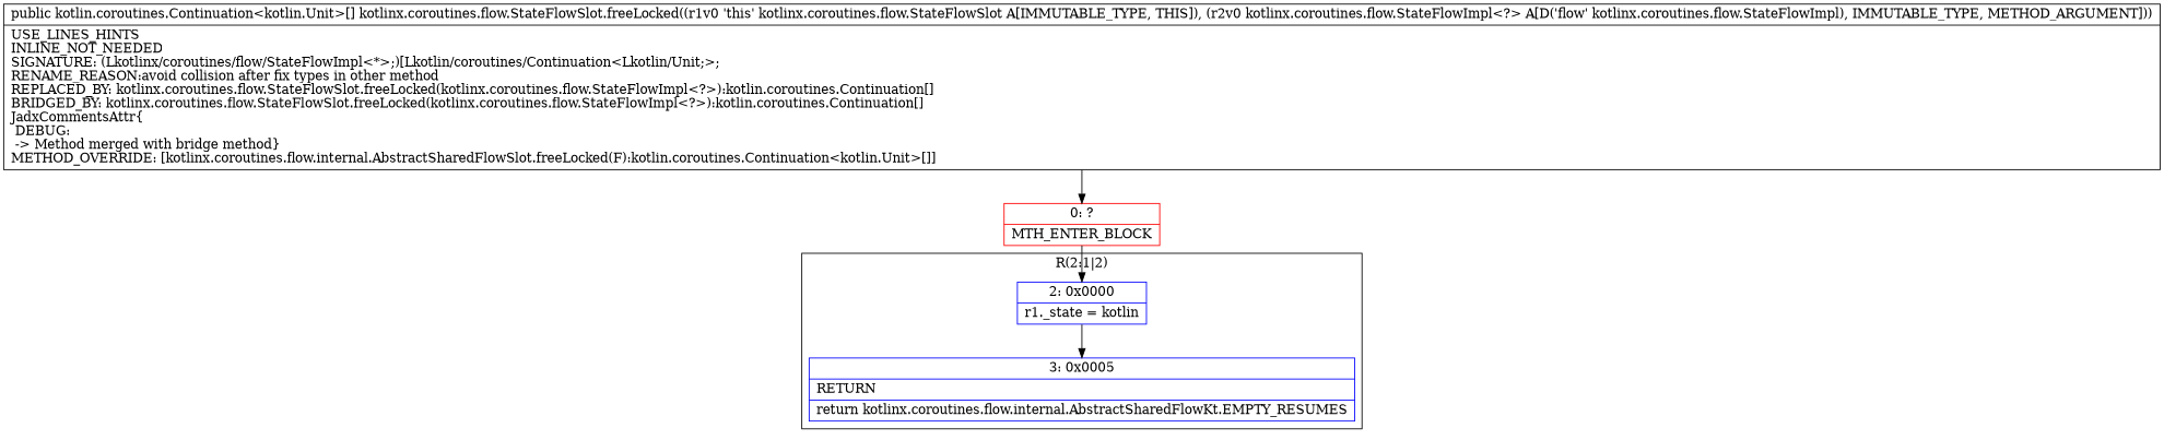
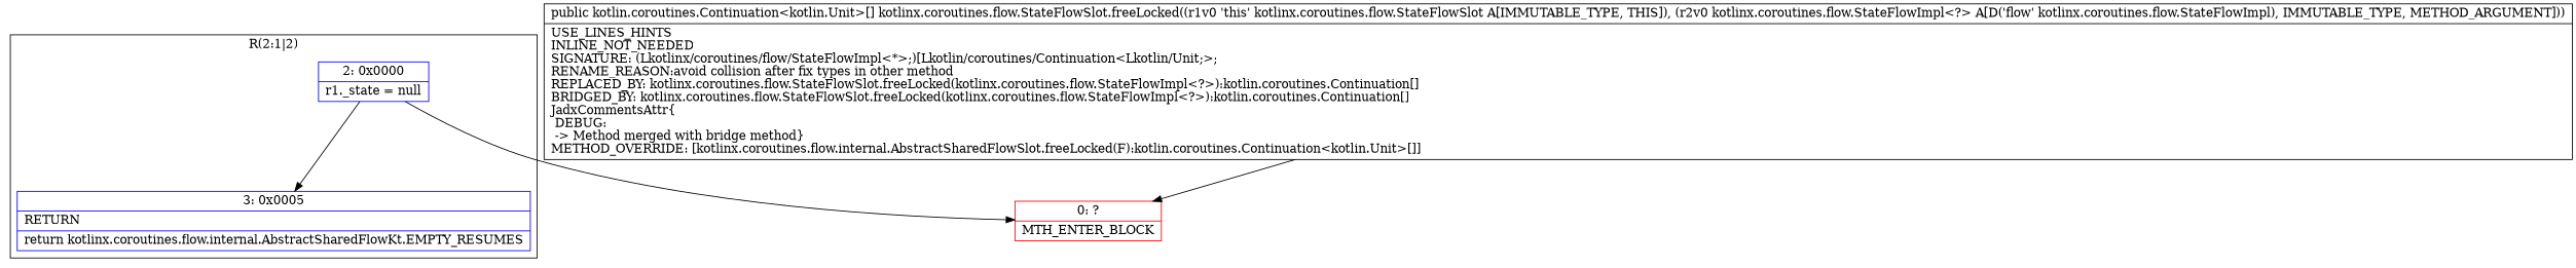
  digraph {
    node [color=blue shape=record]
-   n1 [label="{2\:\ 0x0000|r1._state = kotlin\l}"]
+   n1 [label="{2\:\ 0x0000|r1._state = null\l}"]
    n2 [label="{3\:\ 0x0005|RETURN\l|return kotlinx.coroutines.flow.internal.AbstractSharedFlowKt.EMPTY_RESUMES\l}"]
    n3 [color=red label="{0\:\ ?|MTH_ENTER_BLOCK\l}"]
    n4 [label="{public kotlin.coroutines.Continuation\<kotlin.Unit\>[] kotlinx.coroutines.flow.StateFlowSlot.freeLocked((r1v0 'this' kotlinx.coroutines.flow.StateFlowSlot A[IMMUTABLE_TYPE, THIS]), (r2v0 kotlinx.coroutines.flow.StateFlowImpl\<?\> A[D('flow' kotlinx.coroutines.flow.StateFlowImpl), IMMUTABLE_TYPE, METHOD_ARGUMENT]))  | USE_LINES_HINTS\lINLINE_NOT_NEEDED\lSIGNATURE: (Lkotlinx\/coroutines\/flow\/StateFlowImpl\<*\>;)[Lkotlin\/coroutines\/Continuation\<Lkotlin\/Unit;\>;\lRENAME_REASON:avoid collision after fix types in other method\lREPLACED_BY: kotlinx.coroutines.flow.StateFlowSlot.freeLocked(kotlinx.coroutines.flow.StateFlowImpl\<?\>):kotlin.coroutines.Continuation[]\lBRIDGED_BY: kotlinx.coroutines.flow.StateFlowSlot.freeLocked(kotlinx.coroutines.flow.StateFlowImpl\<?\>):kotlin.coroutines.Continuation[]\lJadxCommentsAttr\{\l DEBUG: \l \-\> Method merged with bridge method\}\lMETHOD_OVERRIDE: [kotlinx.coroutines.flow.internal.AbstractSharedFlowSlot.freeLocked(F):kotlin.coroutines.Continuation\<kotlin.Unit\>[]]\l}" color=""]
    subgraph cluster_1 {
      label="R(2:1|2)"
      n1
      n2
    }
    n1 -> n2
-   n3 -> n1
+   n1 -> n3
    n4 -> n3
  }
